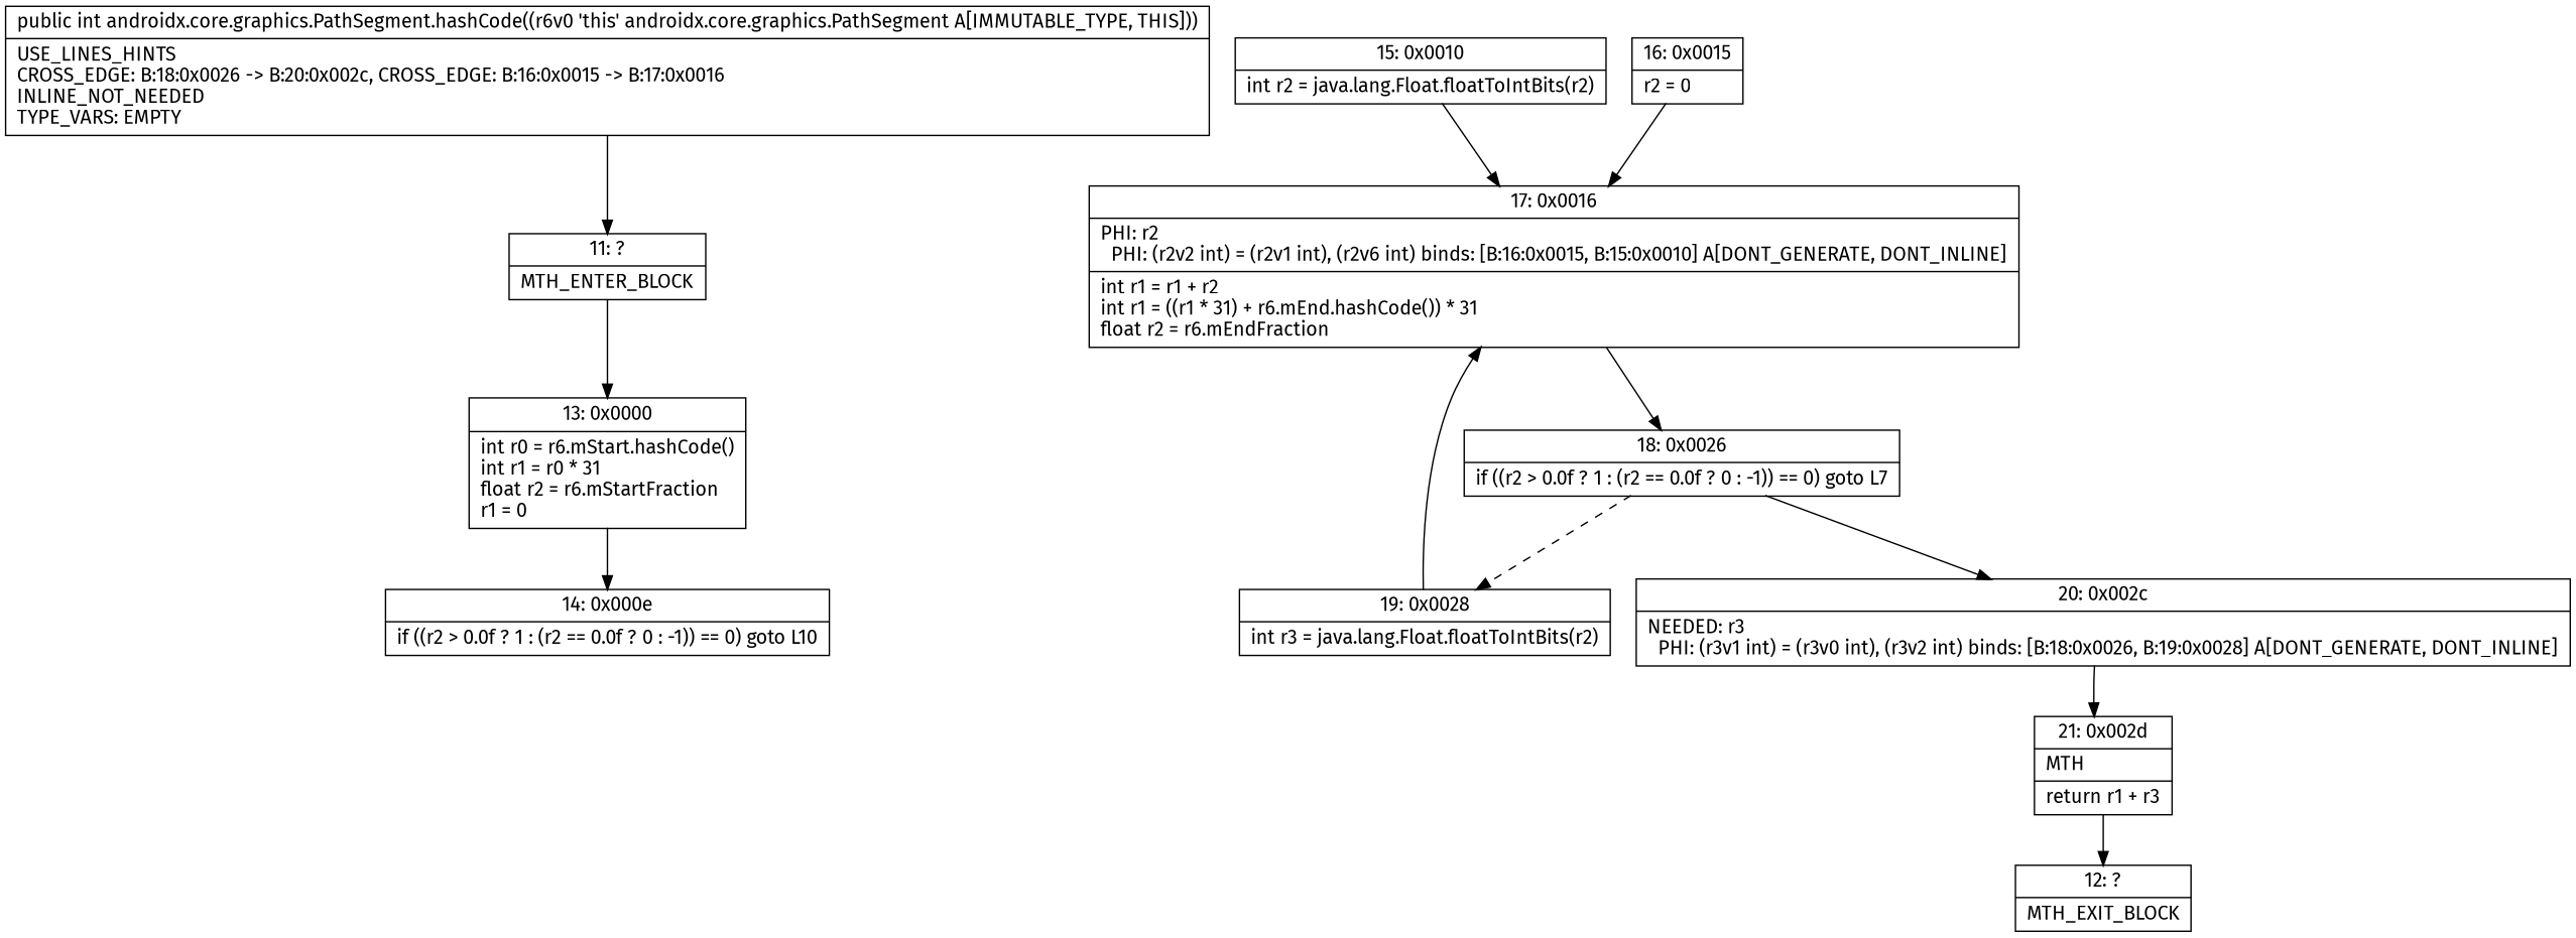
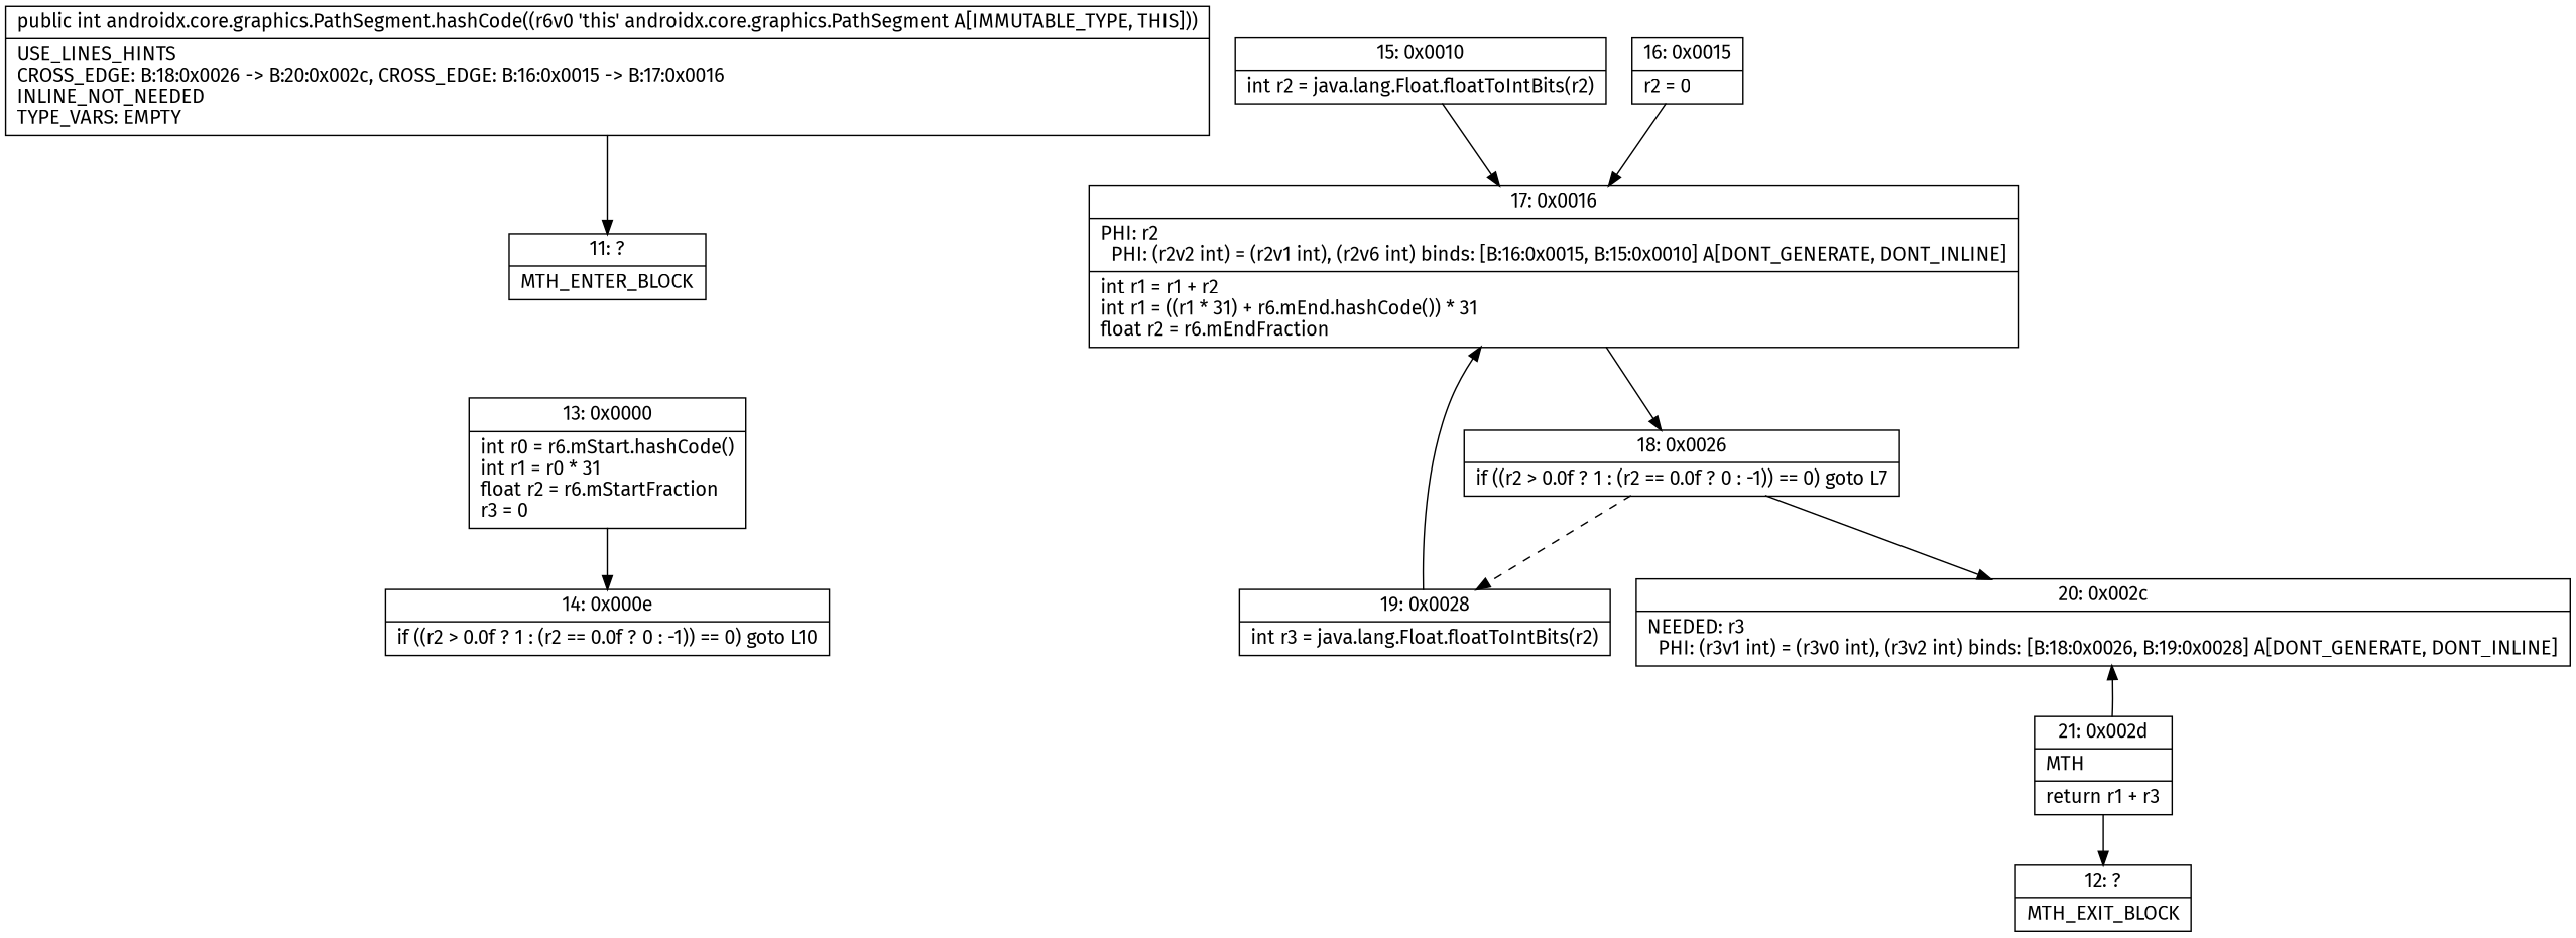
  digraph {
    fontname="Fira Sans"
    node [fontname="Fira Sans" shape=record]
    edge [fontname="Fira Sans"]
    n1 [label="{11\:\ ?|MTH_ENTER_BLOCK\l}"]
-   n2 [label="{13\:\ 0x0000|int r0 = r6.mStart.hashCode()\lint r1 = r0 * 31\lfloat r2 = r6.mStartFraction\lr1 = 0\l}"]
+   n2 [label="{13\:\ 0x0000|int r0 = r6.mStart.hashCode()\lint r1 = r0 * 31\lfloat r2 = r6.mStartFraction\lr3 = 0\l}"]
    n3 [label="{14\:\ 0x000e|if ((r2 \> 0.0f ? 1 : (r2 == 0.0f ? 0 : \-1)) == 0) goto L10\l}"]
    n4 [label="{15\:\ 0x0010|int r2 = java.lang.Float.floatToIntBits(r2)\l}"]
    n5 [label="{17\:\ 0x0016|PHI: r2 \l  PHI: (r2v2 int) = (r2v1 int), (r2v6 int) binds: [B:16:0x0015, B:15:0x0010] A[DONT_GENERATE, DONT_INLINE]\l|int r1 = r1 + r2\lint r1 = ((r1 * 31) + r6.mEnd.hashCode()) * 31\lfloat r2 = r6.mEndFraction\l}"]
    n6 [label="{16\:\ 0x0015|r2 = 0\l}"]
    n7 [label="{18\:\ 0x0026|if ((r2 \> 0.0f ? 1 : (r2 == 0.0f ? 0 : \-1)) == 0) goto L7\l}"]
    n8 [label="{19\:\ 0x0028|int r3 = java.lang.Float.floatToIntBits(r2)\l}"]
    n9 [label="{20\:\ 0x002c|NEEDED: r3 \l  PHI: (r3v1 int) = (r3v0 int), (r3v2 int) binds: [B:18:0x0026, B:19:0x0028] A[DONT_GENERATE, DONT_INLINE]\l}"]
    n10 [label="{21\:\ 0x002d|MTH\l|return r1 + r3\l}"]
    n11 [label="{12\:\ ?|MTH_EXIT_BLOCK\l}"]
    n12 [label="{public int androidx.core.graphics.PathSegment.hashCode((r6v0 'this' androidx.core.graphics.PathSegment A[IMMUTABLE_TYPE, THIS]))  | USE_LINES_HINTS\lCROSS_EDGE: B:18:0x0026 \-\> B:20:0x002c, CROSS_EDGE: B:16:0x0015 \-\> B:17:0x0016\lINLINE_NOT_NEEDED\lTYPE_VARS: EMPTY\l}"]
-   n1 -> n2
    n2 -> n3
    n4 -> n5
    n5 -> n7
    n6 -> n5
    n7 -> n8 [style=dashed]
    n7 -> n9
    n8 -> n5
-   n9 -> n10
+   n10 -> n9
    n10 -> n11
    n12 -> n1
  }
